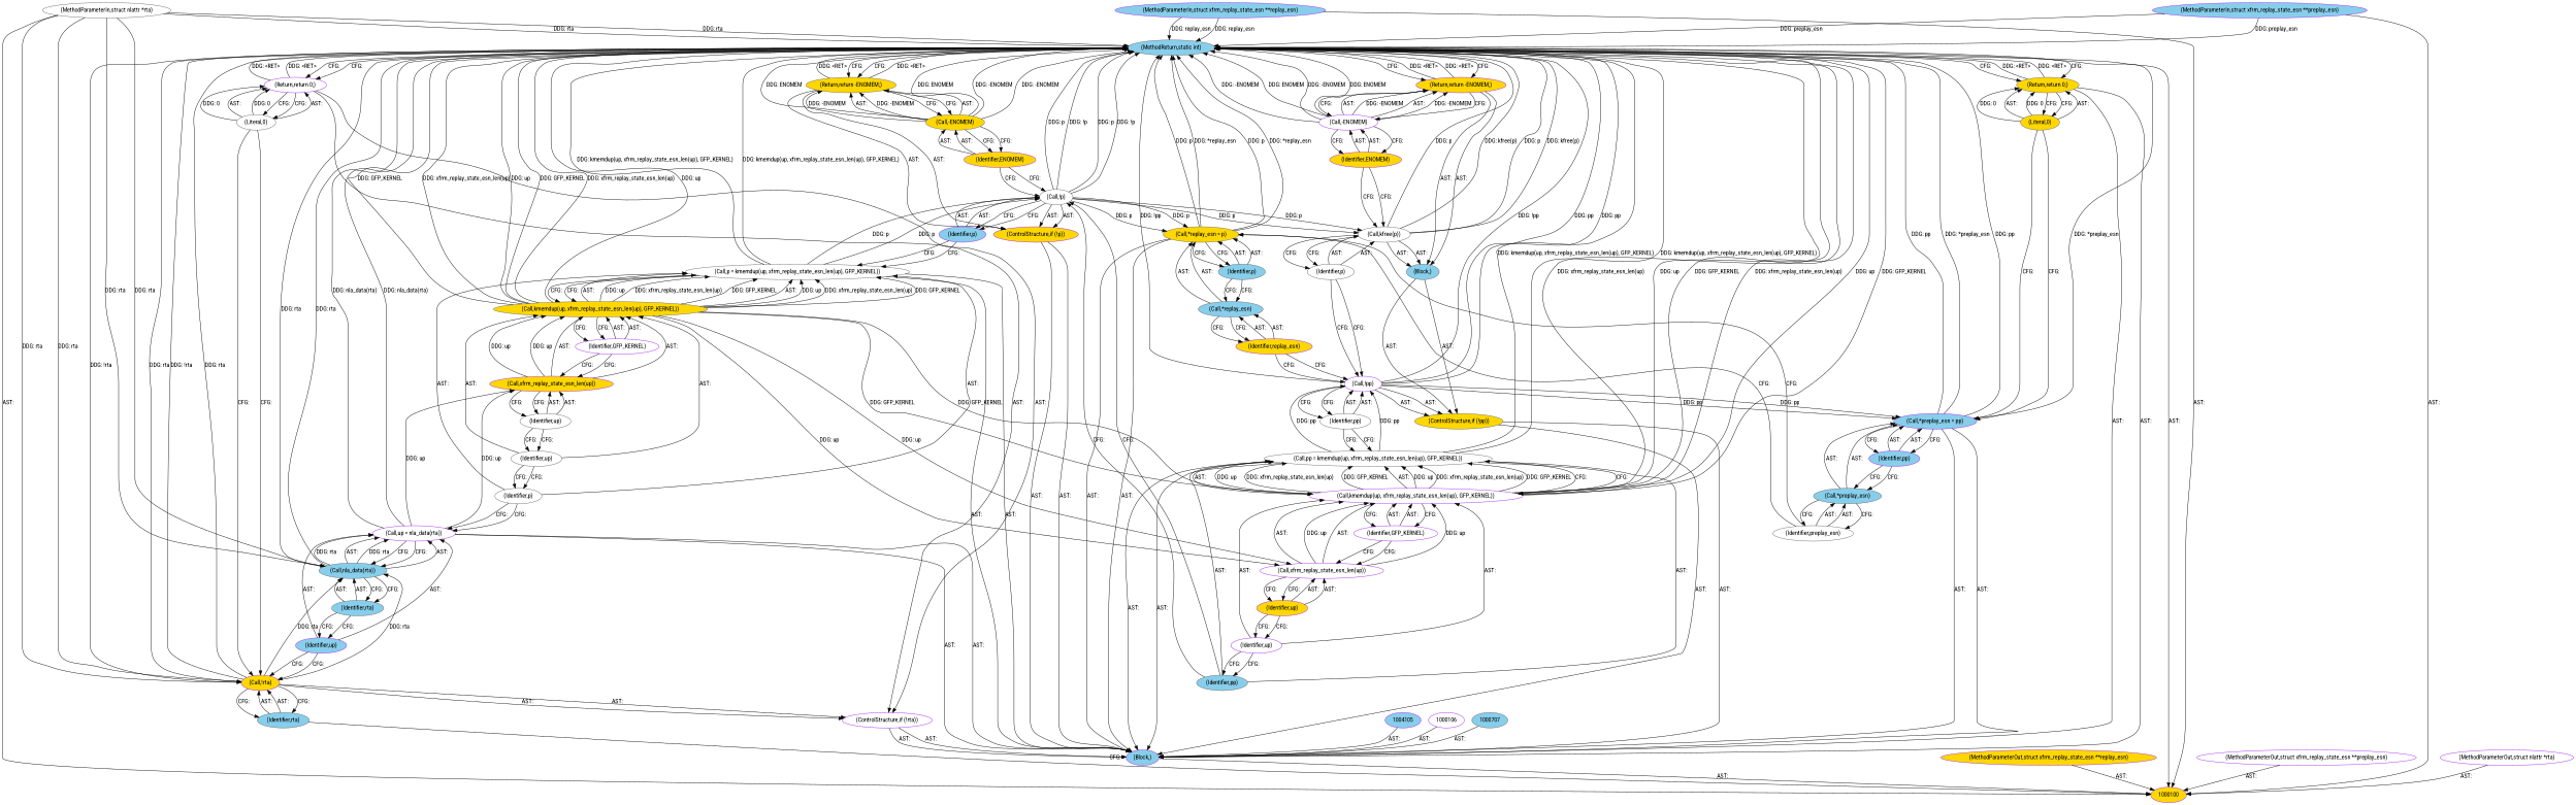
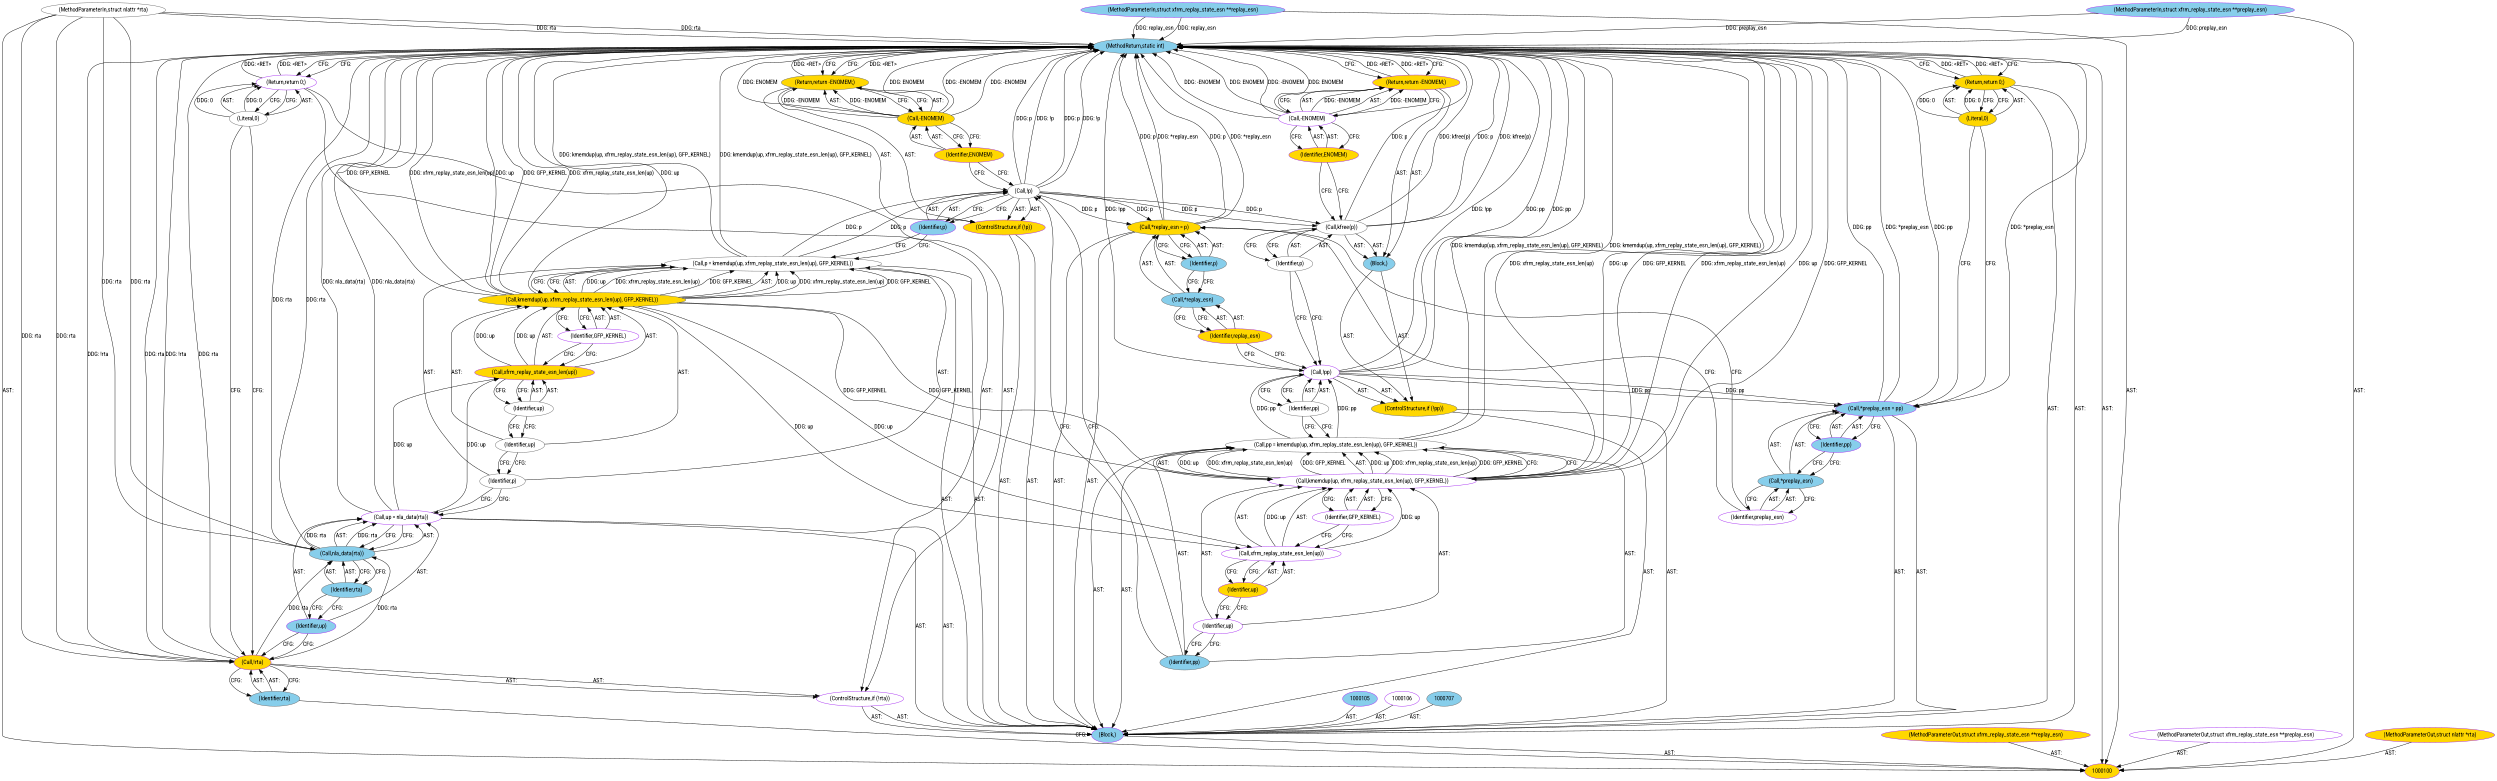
  digraph {
    fontname="Roboto Condensed"
    node [color=purple fillcolor=white fontname="Roboto Condensed" style=filled]
    edge [fontname="Roboto Condensed"]
    n1 [color=gray40 fillcolor=skyblue label="(MethodReturn,static int)"]
    n2 [color=gray40 fillcolor=gold label="(Return,return -ENOMEM;)"]
    n3 [fillcolor=gold label="(Return,return -ENOMEM;)"]
    n4 [color=gray40 fillcolor=gold label="(Return,return 0;)"]
    n5 [label="(Return,return 0;)"]
    1000100 [fillcolor=gold]
    n7 [fillcolor=gold label="(ControlStructure,if (!p))"]
    n8 [color=gray40 fillcolor=gold label="(Call,-ENOMEM)"]
    n9 [color=gray40 fillcolor=skyblue label="(Block,)"]
    n10 [label="(Call,-ENOMEM)"]
    n11 [fillcolor=skyblue label="(Block,)"]
    n12 [color=gray40 fillcolor=gold label="(Literal,0)"]
    n13 [label="(ControlStructure,if (!rta))"]
    n14 [color=gray40 label="(Literal,0)"]
    n15 [fillcolor=skyblue label="(MethodParameterIn,struct xfrm_replay_state_esn **replay_esn)"]
    n16 [fillcolor=gold label="(MethodParameterOut,struct xfrm_replay_state_esn **replay_esn)"]
    n17 [color=gray40 fillcolor=skyblue label="(Identifier,rta)"]
    n18 [fillcolor=skyblue label="(Identifier,up)"]
    n19 [color=gray40 fillcolor=skyblue label="(Call,nla_data(rta))"]
    n20 [label="(Call,up = nla_data(rta))"]
    n21 [fillcolor=gold label="(Call,!rta)"]
    n22 [fillcolor=gold label="(Call,xfrm_replay_state_esn_len(up))"]
    n23 [color=gray40 fillcolor=gold label="(Call,kmemdup(up, xfrm_replay_state_esn_len(up), GFP_KERNEL))"]
    n24 [color=gray40 label="(Identifier,up)"]
    n25 [color=gray40 fillcolor=skyblue label="(Identifier,rta)"]
    n26 [color=gray40 label="(Call,p = kmemdup(up, xfrm_replay_state_esn_len(up), GFP_KERNEL))"]
    n27 [color=gray40 label="(Call,!p)"]
    n28 [label="(Identifier,GFP_KERNEL)"]
    n29 [label="(Call,xfrm_replay_state_esn_len(up))"]
    n30 [label="(Call,kmemdup(up, xfrm_replay_state_esn_len(up), GFP_KERNEL))"]
    n31 [fillcolor=skyblue label="(Identifier,p)"]
    n32 [color=gray40 label="(Call,kfree(p))"]
    n33 [color=gray40 fillcolor=gold label="(Call,*replay_esn = p)"]
    n34 [color=gray40 label="(Identifier,p)"]
    n35 [color=gray40 label="(Identifier,up)"]
    n36 [fillcolor=gold label="(Identifier,up)"]
    n37 [color=gray40 label="(Call,pp = kmemdup(up, xfrm_replay_state_esn_len(up), GFP_KERNEL))"]
    n38 [label="(Identifier,GFP_KERNEL)"]
    n39 [color=gray40 label="(Identifier,p)"]
    n40 [color=gray40 fillcolor=skyblue label="(Identifier,p)"]
    n41 [fillcolor=gold label="(Identifier,ENOMEM)"]
    n42 [label="(Call,!pp)"]
    n43 [color=gray40 fillcolor=gold label="(ControlStructure,if (!pp))"]
    n44 [color=gray40 label="(Identifier,pp)"]
    n45 [fillcolor=skyblue label="(Call,*preplay_esn = pp)"]
    n46 [color=gray40 fillcolor=skyblue label="(Identifier,pp)"]
    n47 [label="(Identifier,up)"]
    n48 [fillcolor=skyblue label="(Identifier,pp)"]
    n49 [fillcolor=gold label="(Identifier,ENOMEM)"]
    n50 [fillcolor=skyblue label="(MethodParameterIn,struct xfrm_replay_state_esn **preplay_esn)"]
    n51 [label="(MethodParameterOut,struct xfrm_replay_state_esn **preplay_esn)"]
    n52 [color=gray40 fillcolor=skyblue label="(Call,*replay_esn)"]
    n53 [fillcolor=gold label="(Identifier,replay_esn)"]
    n54 [color=gray40 fillcolor=skyblue label="(Call,*preplay_esn)"]
-   n55 [color=gray40 label="(Identifier,preplay_esn)"]
+   n55 [label="(Identifier,preplay_esn)"]
    n56 [color=gray40 label="(MethodParameterIn,struct nlattr *rta)"]
-   n57 [label="(MethodParameterOut,struct nlattr *rta)"]
-   1000105 [fillcolor=skyblue label=1004105]
+   n57 [fillcolor=gold label="(MethodParameterOut,struct nlattr *rta)"]
+   1000105 [fillcolor=skyblue]
    1000106
    n60 [color=gray40 fillcolor=skyblue label=1000707]
    n1 -> n2 [label="CFG: "]
    n1 -> n2 [label="CFG: "]
    n1 -> n3 [label="CFG: "]
    n1 -> n3 [label="CFG: "]
    n1 -> n4 [label="CFG: "]
    n1 -> n4 [label="CFG: "]
    n1 -> n5 [label="CFG: "]
    n1 -> n5 [label="CFG: "]
    n1 -> 1000100 [label="AST: "]
    n2 -> n1 [label="DDG: <RET>"]
    n2 -> n1 [label="DDG: <RET>"]
    n2 -> n7 [label="AST: "]
    n2 -> n7 [label="AST: "]
    n2 -> n8 [label="CFG: "]
    n2 -> n8 [label="CFG: "]
    n3 -> n1 [label="DDG: <RET>"]
    n3 -> n1 [label="DDG: <RET>"]
    n3 -> n9 [label="AST: "]
    n3 -> n9 [label="AST: "]
    n3 -> n10 [label="CFG: "]
    n3 -> n10 [label="CFG: "]
    n4 -> n1 [label="DDG: <RET>"]
    n4 -> n1 [label="DDG: <RET>"]
    n4 -> n11 [label="AST: "]
    n4 -> n11 [label="AST: "]
    n4 -> n12 [label="CFG: "]
    n4 -> n12 [label="CFG: "]
    n5 -> n1 [label="DDG: <RET>"]
    n5 -> n1 [label="DDG: <RET>"]
    n5 -> n13 [label="AST: "]
    n5 -> n13 [label="AST: "]
    n5 -> n14 [label="CFG: "]
    n5 -> n14 [label="CFG: "]
    n7 -> n11 [label="AST: "]
    n7 -> n11 [label="AST: "]
    n8 -> n1 [label="DDG: ENOMEM"]
    n8 -> n1 [label="DDG: -ENOMEM"]
    n8 -> n1 [label="DDG: ENOMEM"]
    n8 -> n1 [label="DDG: -ENOMEM"]
    n8 -> n2 [label="AST: "]
    n8 -> n2 [label="DDG: -ENOMEM"]
    n8 -> n2 [label="AST: "]
    n8 -> n2 [label="DDG: -ENOMEM"]
    n8 -> n41 [label="CFG: "]
    n8 -> n41 [label="CFG: "]
    n9 -> n43 [label="AST: "]
    n9 -> n43 [label="AST: "]
    n10 -> n1 [label="DDG: -ENOMEM"]
    n10 -> n1 [label="DDG: ENOMEM"]
    n10 -> n1 [label="DDG: -ENOMEM"]
    n10 -> n1 [label="DDG: ENOMEM"]
    n10 -> n3 [label="AST: "]
    n10 -> n3 [label="DDG: -ENOMEM"]
    n10 -> n3 [label="AST: "]
    n10 -> n3 [label="DDG: -ENOMEM"]
    n10 -> n49 [label="CFG: "]
    n10 -> n49 [label="CFG: "]
    n11 -> 1000100 [label="AST: "]
    n12 -> n4 [label="AST: "]
    n12 -> n4 [label="DDG: 0"]
    n12 -> n4 [label="AST: "]
    n12 -> n4 [label="DDG: 0"]
    n12 -> n45 [label="CFG: "]
    n12 -> n45 [label="CFG: "]
    n13 -> n11 [label="AST: "]
    n13 -> n11 [label="AST: "]
    n14 -> n5 [label="AST: "]
    n14 -> n5 [label="DDG: 0"]
    n14 -> n5 [label="AST: "]
    n14 -> n5 [label="DDG: 0"]
    n14 -> n21 [label="CFG: "]
    n14 -> n21 [label="CFG: "]
    n15 -> n1 [label="DDG: replay_esn"]
    n15 -> n1 [label="DDG: replay_esn"]
    n15 -> 1000100 [label="AST: "]
    n16 -> 1000100 [label="AST: "]
    n17 -> n18 [label="CFG: "]
    n17 -> n18 [label="CFG: "]
    n17 -> n19 [label="AST: "]
    n17 -> n19 [label="AST: "]
    n18 -> n20 [label="AST: "]
    n18 -> n20 [label="AST: "]
    n18 -> n21 [label="CFG: "]
    n18 -> n21 [label="CFG: "]
    n19 -> n1 [label="DDG: rta"]
    n19 -> n1 [label="DDG: rta"]
    n19 -> n17 [label="CFG: "]
    n19 -> n17 [label="CFG: "]
    n19 -> n20 [label="AST: "]
    n19 -> n20 [label="DDG: rta"]
    n19 -> n20 [label="AST: "]
    n19 -> n20 [label="DDG: rta"]
    n20 -> n1 [label="DDG: nla_data(rta)"]
    n20 -> n1 [label="DDG: nla_data(rta)"]
    n20 -> n11 [label="AST: "]
    n20 -> n11 [label="AST: "]
    n20 -> n19 [label="CFG: "]
    n20 -> n19 [label="CFG: "]
    n20 -> n22 [label="DDG: up"]
    n20 -> n22 [label="DDG: up"]
    n21 -> n1 [label="DDG: !rta"]
    n21 -> n1 [label="DDG: rta"]
    n21 -> n1 [label="DDG: !rta"]
    n21 -> n1 [label="DDG: rta"]
    n21 -> n13 [label="AST: "]
    n21 -> n13 [label="AST: "]
    n21 -> n19 [label="DDG: rta"]
    n21 -> n19 [label="DDG: rta"]
    n21 -> n25 [label="CFG: "]
    n21 -> n25 [label="CFG: "]
    n22 -> n23 [label="AST: "]
    n22 -> n23 [label="DDG: up"]
    n22 -> n23 [label="AST: "]
    n22 -> n23 [label="DDG: up"]
    n22 -> n24 [label="CFG: "]
    n22 -> n24 [label="CFG: "]
    n23 -> n1 [label="DDG: GFP_KERNEL"]
    n23 -> n1 [label="DDG: xfrm_replay_state_esn_len(up)"]
    n23 -> n1 [label="DDG: up"]
    n23 -> n1 [label="DDG: GFP_KERNEL"]
    n23 -> n1 [label="DDG: xfrm_replay_state_esn_len(up)"]
    n23 -> n1 [label="DDG: up"]
    n23 -> n26 [label="AST: "]
    n23 -> n26 [label="DDG: up"]
    n23 -> n26 [label="DDG: xfrm_replay_state_esn_len(up)"]
    n23 -> n26 [label="DDG: GFP_KERNEL"]
    n23 -> n26 [label="AST: "]
    n23 -> n26 [label="DDG: up"]
    n23 -> n26 [label="DDG: xfrm_replay_state_esn_len(up)"]
    n23 -> n26 [label="DDG: GFP_KERNEL"]
    n23 -> n28 [label="CFG: "]
    n23 -> n28 [label="CFG: "]
    n23 -> n29 [label="DDG: up"]
    n23 -> n29 [label="DDG: up"]
    n23 -> n30 [label="DDG: GFP_KERNEL"]
    n23 -> n30 [label="DDG: GFP_KERNEL"]
    n24 -> n22 [label="AST: "]
    n24 -> n22 [label="AST: "]
    n24 -> n35 [label="CFG: "]
    n24 -> n35 [label="CFG: "]
    n25 -> 1000100 [label="CFG: "]
    n25 -> n21 [label="AST: "]
    n25 -> n21 [label="AST: "]
    n26 -> n1 [label="DDG: kmemdup(up, xfrm_replay_state_esn_len(up), GFP_KERNEL)"]
    n26 -> n1 [label="DDG: kmemdup(up, xfrm_replay_state_esn_len(up), GFP_KERNEL)"]
    n26 -> n11 [label="AST: "]
    n26 -> n11 [label="AST: "]
    n26 -> n23 [label="CFG: "]
    n26 -> n23 [label="CFG: "]
    n26 -> n27 [label="DDG: p"]
    n26 -> n27 [label="DDG: p"]
    n27 -> n1 [label="DDG: !p"]
    n27 -> n1 [label="DDG: p"]
    n27 -> n1 [label="DDG: !p"]
    n27 -> n1 [label="DDG: p"]
    n27 -> n7 [label="AST: "]
    n27 -> n7 [label="AST: "]
    n27 -> n31 [label="CFG: "]
    n27 -> n31 [label="CFG: "]
    n27 -> n32 [label="DDG: p"]
    n27 -> n32 [label="DDG: p"]
    n27 -> n33 [label="DDG: p"]
    n27 -> n33 [label="DDG: p"]
    n28 -> n22 [label="CFG: "]
    n28 -> n22 [label="CFG: "]
    n28 -> n23 [label="AST: "]
    n28 -> n23 [label="AST: "]
    n29 -> n30 [label="AST: "]
    n29 -> n30 [label="DDG: up"]
    n29 -> n30 [label="AST: "]
    n29 -> n30 [label="DDG: up"]
    n29 -> n36 [label="CFG: "]
    n29 -> n36 [label="CFG: "]
    n30 -> n1 [label="DDG: xfrm_replay_state_esn_len(up)"]
    n30 -> n1 [label="DDG: up"]
    n30 -> n1 [label="DDG: GFP_KERNEL"]
    n30 -> n1 [label="DDG: xfrm_replay_state_esn_len(up)"]
    n30 -> n1 [label="DDG: up"]
    n30 -> n1 [label="DDG: GFP_KERNEL"]
    n30 -> n37 [label="AST: "]
    n30 -> n37 [label="DDG: up"]
    n30 -> n37 [label="DDG: xfrm_replay_state_esn_len(up)"]
    n30 -> n37 [label="DDG: GFP_KERNEL"]
    n30 -> n37 [label="AST: "]
    n30 -> n37 [label="DDG: up"]
    n30 -> n37 [label="DDG: xfrm_replay_state_esn_len(up)"]
    n30 -> n37 [label="DDG: GFP_KERNEL"]
    n30 -> n38 [label="CFG: "]
    n30 -> n38 [label="CFG: "]
    n31 -> n26 [label="CFG: "]
    n31 -> n26 [label="CFG: "]
    n31 -> n27 [label="AST: "]
    n31 -> n27 [label="AST: "]
    n32 -> n1 [label="DDG: p"]
    n32 -> n1 [label="DDG: kfree(p)"]
    n32 -> n1 [label="DDG: p"]
    n32 -> n1 [label="DDG: kfree(p)"]
    n32 -> n9 [label="AST: "]
    n32 -> n9 [label="AST: "]
    n32 -> n39 [label="CFG: "]
    n32 -> n39 [label="CFG: "]
    n33 -> n1 [label="DDG: p"]
    n33 -> n1 [label="DDG: *replay_esn"]
    n33 -> n1 [label="DDG: p"]
    n33 -> n1 [label="DDG: *replay_esn"]
    n33 -> n11 [label="AST: "]
    n33 -> n11 [label="AST: "]
    n33 -> n40 [label="CFG: "]
    n33 -> n40 [label="CFG: "]
    n34 -> n20 [label="CFG: "]
    n34 -> n20 [label="CFG: "]
    n34 -> n26 [label="AST: "]
    n34 -> n26 [label="AST: "]
    n35 -> n23 [label="AST: "]
    n35 -> n23 [label="AST: "]
    n35 -> n34 [label="CFG: "]
    n35 -> n34 [label="CFG: "]
    n36 -> n29 [label="AST: "]
    n36 -> n29 [label="AST: "]
    n36 -> n47 [label="CFG: "]
    n36 -> n47 [label="CFG: "]
    n37 -> n1 [label="DDG: kmemdup(up, xfrm_replay_state_esn_len(up), GFP_KERNEL)"]
    n37 -> n1 [label="DDG: kmemdup(up, xfrm_replay_state_esn_len(up), GFP_KERNEL)"]
    n37 -> n11 [label="AST: "]
    n37 -> n11 [label="AST: "]
    n37 -> n30 [label="CFG: "]
    n37 -> n30 [label="CFG: "]
    n37 -> n42 [label="DDG: pp"]
    n37 -> n42 [label="DDG: pp"]
    n38 -> n29 [label="CFG: "]
    n38 -> n29 [label="CFG: "]
    n38 -> n30 [label="AST: "]
    n38 -> n30 [label="AST: "]
    n39 -> n32 [label="AST: "]
    n39 -> n32 [label="AST: "]
    n39 -> n42 [label="CFG: "]
    n39 -> n42 [label="CFG: "]
    n40 -> n33 [label="AST: "]
    n40 -> n33 [label="AST: "]
    n40 -> n52 [label="CFG: "]
    n40 -> n52 [label="CFG: "]
    n41 -> n8 [label="AST: "]
    n41 -> n8 [label="AST: "]
    n41 -> n27 [label="CFG: "]
    n41 -> n27 [label="CFG: "]
    n42 -> n1 [label="DDG: pp"]
    n42 -> n1 [label="DDG: !pp"]
    n42 -> n1 [label="DDG: pp"]
    n42 -> n1 [label="DDG: !pp"]
    n42 -> n43 [label="AST: "]
    n42 -> n43 [label="AST: "]
    n42 -> n44 [label="CFG: "]
    n42 -> n44 [label="CFG: "]
    n42 -> n45 [label="DDG: pp"]
    n42 -> n45 [label="DDG: pp"]
    n43 -> n11 [label="AST: "]
    n43 -> n11 [label="AST: "]
    n44 -> n37 [label="CFG: "]
    n44 -> n37 [label="CFG: "]
    n44 -> n42 [label="AST: "]
    n44 -> n42 [label="AST: "]
    n45 -> n1 [label="DDG: *preplay_esn"]
    n45 -> n1 [label="DDG: pp"]
    n45 -> n1 [label="DDG: *preplay_esn"]
    n45 -> n1 [label="DDG: pp"]
    n45 -> n11 [label="AST: "]
    n45 -> n11 [label="AST: "]
    n45 -> n48 [label="CFG: "]
    n45 -> n48 [label="CFG: "]
    n46 -> n27 [label="CFG: "]
    n46 -> n27 [label="CFG: "]
    n46 -> n37 [label="AST: "]
    n46 -> n37 [label="AST: "]
    n47 -> n30 [label="AST: "]
    n47 -> n30 [label="AST: "]
    n47 -> n46 [label="CFG: "]
    n47 -> n46 [label="CFG: "]
    n48 -> n45 [label="AST: "]
    n48 -> n45 [label="AST: "]
    n48 -> n54 [label="CFG: "]
    n48 -> n54 [label="CFG: "]
    n49 -> n10 [label="AST: "]
    n49 -> n10 [label="AST: "]
    n49 -> n32 [label="CFG: "]
    n49 -> n32 [label="CFG: "]
    n50 -> n1 [label="DDG: preplay_esn"]
    n50 -> n1 [label="DDG: preplay_esn"]
    n50 -> 1000100 [label="AST: "]
    n51 -> 1000100 [label="AST: "]
    n52 -> n33 [label="AST: "]
    n52 -> n33 [label="AST: "]
    n52 -> n53 [label="CFG: "]
    n52 -> n53 [label="CFG: "]
    n53 -> n42 [label="CFG: "]
    n53 -> n42 [label="CFG: "]
    n53 -> n52 [label="AST: "]
    n53 -> n52 [label="AST: "]
    n54 -> n45 [label="AST: "]
    n54 -> n45 [label="AST: "]
    n54 -> n55 [label="CFG: "]
    n54 -> n55 [label="CFG: "]
    n55 -> n33 [label="CFG: "]
    n55 -> n33 [label="CFG: "]
    n55 -> n54 [label="AST: "]
    n55 -> n54 [label="AST: "]
    n56 -> n1 [label="DDG: rta"]
    n56 -> n1 [label="DDG: rta"]
    n56 -> 1000100 [label="AST: "]
    n56 -> n19 [label="DDG: rta"]
    n56 -> n19 [label="DDG: rta"]
    n56 -> n21 [label="DDG: rta"]
    n56 -> n21 [label="DDG: rta"]
    n57 -> 1000100 [label="AST: "]
    1000105 -> n11 [label="AST: "]
    1000106 -> n11 [label="AST: "]
    n60 -> n11 [label="AST: "]
  }
